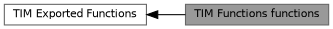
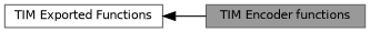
  digraph {
    rankdir=LR
    node [fontname=Helvetica fontsize=10 shape=box style=filled]
    n1 [color=grey40 fillcolor=white height=0.2 label="TIM Exported Functions" width=0.4]
-   n2 [color=gray40 fillcolor=grey60 fontcolor=black height=0.2 label="TIM Functions functions" width=0.4]
+   n2 [color=gray40 fillcolor=grey60 fontcolor=black height=0.2 label="TIM Encoder functions" width=0.4]
    n1 -> n2 [dir=back fontname=Helvetica fontsize=10 labelfontname=Helvetica labelfontsize=10 shape=plaintext style=solid]
  }
